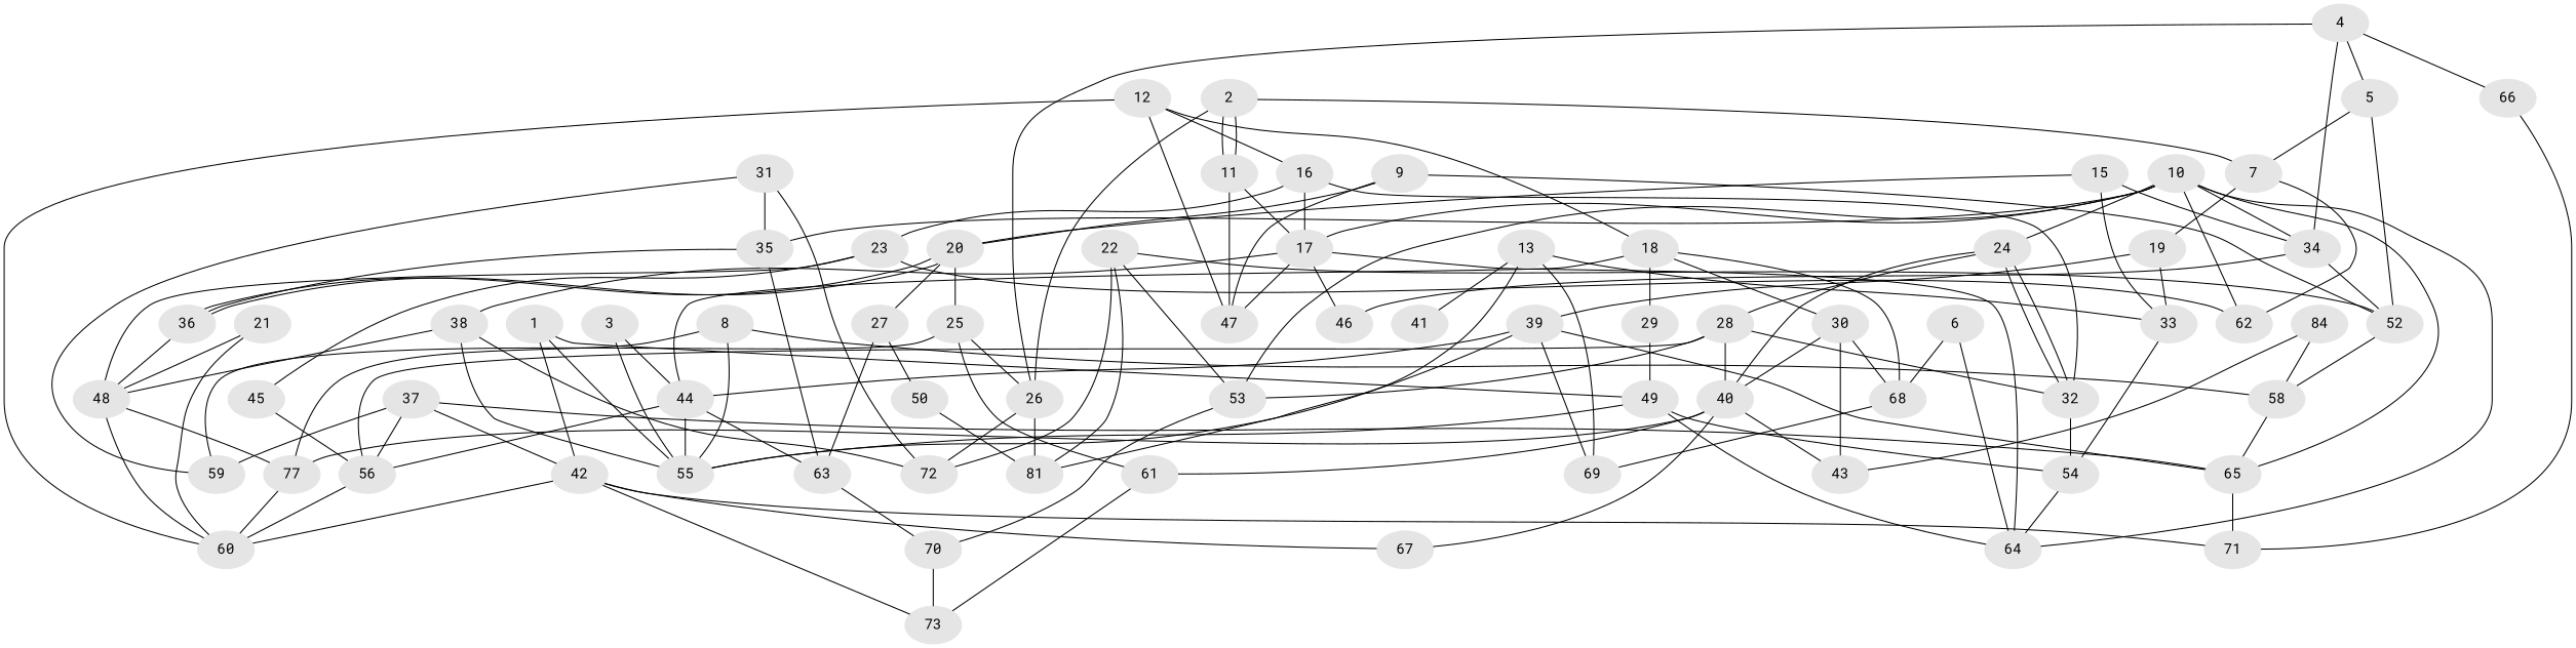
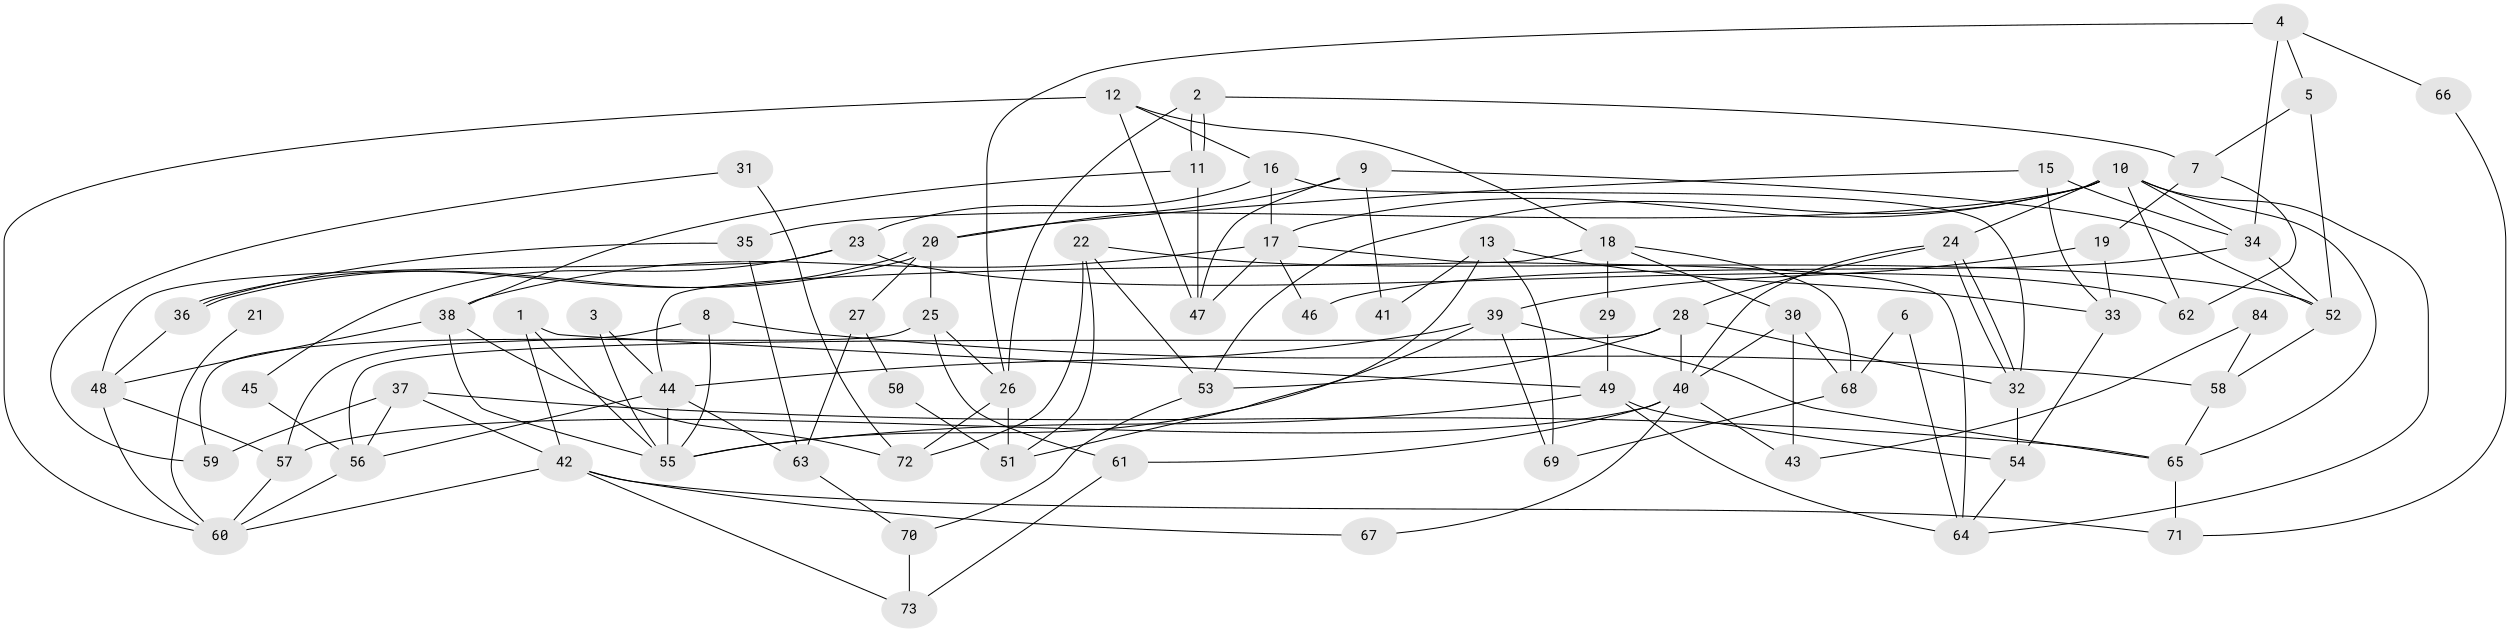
  graph {
    fontname="Roboto Mono"
    node [color=gray90 fontname="Roboto Mono" style=filled]
    edge [fontname="Roboto Mono"]
    1
    42
    49
    55
    60
    67
    71
    73
    64
    54
    2
    7
    11
    26
    19
    62
    47
    17
-   51 [label=81]
+   51
    72
    3
    44
    63
    56
    4
    5
    34
    66
    52
    46
    58
    6
    68
    69
    33
    39
    8
-   57 [label=77]
+   57
    65
    9
    20
    41
    25
    27
    36
    10
    24
    35
    53
    38
    32
    28
    40
    70
    12
    16
    18
    23
    29
    30
    13
    n62 [label=84]
    43
    15
    48
    45
    59
    61
    50
    21
    22
    31
    37
    1 -- 42
    1 -- 49
    1 -- 55
    42 -- 60
    42 -- 67
    42 -- 71
    42 -- 73
    49 -- 55
    49 -- 64
    49 -- 54
    54 -- 64
    2 -- 7
    2 -- 11
    2 -- 11
    2 -- 26
    7 -- 19
    7 -- 62
    11 -- 47
-   11 -- 17
+   11 -- 38
    26 -- 51
    26 -- 72
    19 -- 33
    19 -- 39
    17 -- 64
    17 -- 47
    17 -- 46
    17 -- 38
    3 -- 55
    3 -- 44
    44 -- 55
    44 -- 63
    44 -- 56
    63 -- 70
    56 -- 60
    4 -- 26
    4 -- 5
    4 -- 34
    4 -- 66
    5 -- 7
    5 -- 52
    34 -- 52
    34 -- 46
    66 -- 71
    52 -- 58
    58 -- 65
    6 -- 64
    6 -- 68
    68 -- 69
    33 -- 54
    39 -- 55
    39 -- 44
    39 -- 69
    39 -- 65
    8 -- 55
    8 -- 58
    8 -- 57
    57 -- 60
    65 -- 71
    9 -- 47
    9 -- 52
    9 -- 20
+   9 -- 41
    20 -- 25
    20 -- 27
    20 -- 36
    20 -- 36
    25 -- 26
    25 -- 59
    25 -- 61
    27 -- 63
    27 -- 50
    36 -- 48
    10 -- 64
    10 -- 62
    10 -- 17
    10 -- 34
    10 -- 65
    10 -- 24
    10 -- 35
    10 -- 53
    24 -- 32
    24 -- 32
    24 -- 28
    24 -- 40
    35 -- 63
    35 -- 36
    53 -- 70
    38 -- 55
    38 -- 72
    38 -- 48
    32 -- 54
    28 -- 56
    28 -- 53
    28 -- 32
    28 -- 40
    40 -- 67
    40 -- 57
    40 -- 43
    40 -- 61
    70 -- 73
    12 -- 60
    12 -- 47
    12 -- 16
    12 -- 18
    16 -- 17
    16 -- 32
    16 -- 23
    18 -- 44
    18 -- 68
    18 -- 29
    18 -- 30
    23 -- 62
    23 -- 48
    23 -- 45
    29 -- 49
    30 -- 68
    30 -- 40
    30 -- 43
    13 -- 51
    13 -- 69
    13 -- 33
    13 -- 41
    n62 -- 58
    n62 -- 43
    15 -- 34
    15 -- 33
    15 -- 20
    48 -- 60
    48 -- 57
    45 -- 56
    61 -- 73
    50 -- 51
    21 -- 60
-   21 -- 48
    22 -- 51
    22 -- 72
    22 -- 52
    22 -- 53
    31 -- 72
-   31 -- 35
    31 -- 59
    37 -- 42
    37 -- 56
    37 -- 65
    37 -- 59
  }
